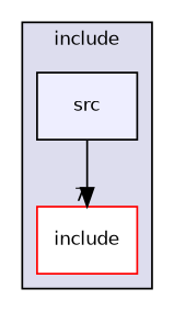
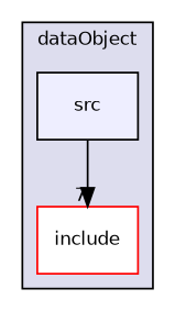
  digraph {
    compound=true
    node [fontname=Helvetica fontsize=10 shape=box style=filled]
    n1 [color=red fillcolor=white label=include]
    n2 [fillcolor="#eeeeff" label=src pencolor=black]
    subgraph cluster_1 {
      bgcolor="#ddddee"
      fontname=Helvetica
      fontsize=10
-     label=include
+     label=dataObject
      pencolor=black
      n1
      n2
    }
    n2 -> n1 [headlabel=7 labeldistance=1.5 labelfontname=Helvetica labelfontsize=10]
  }
